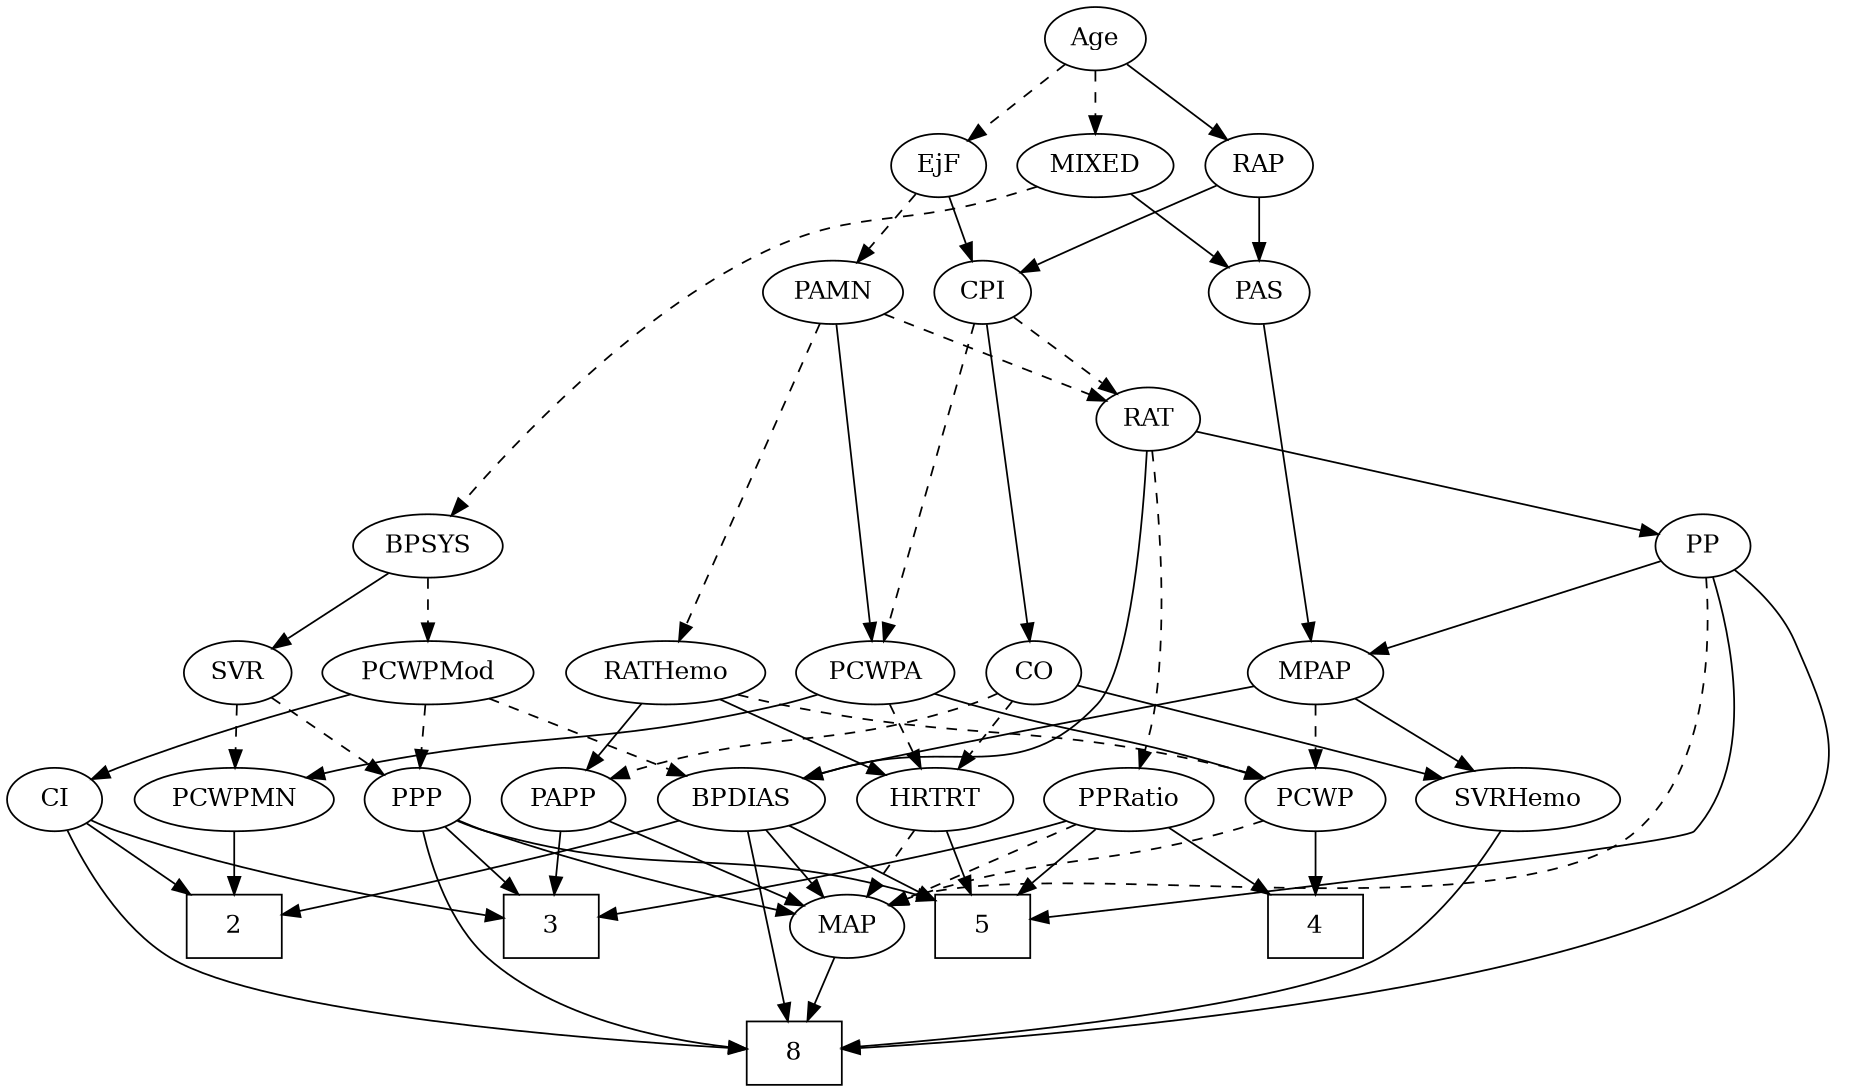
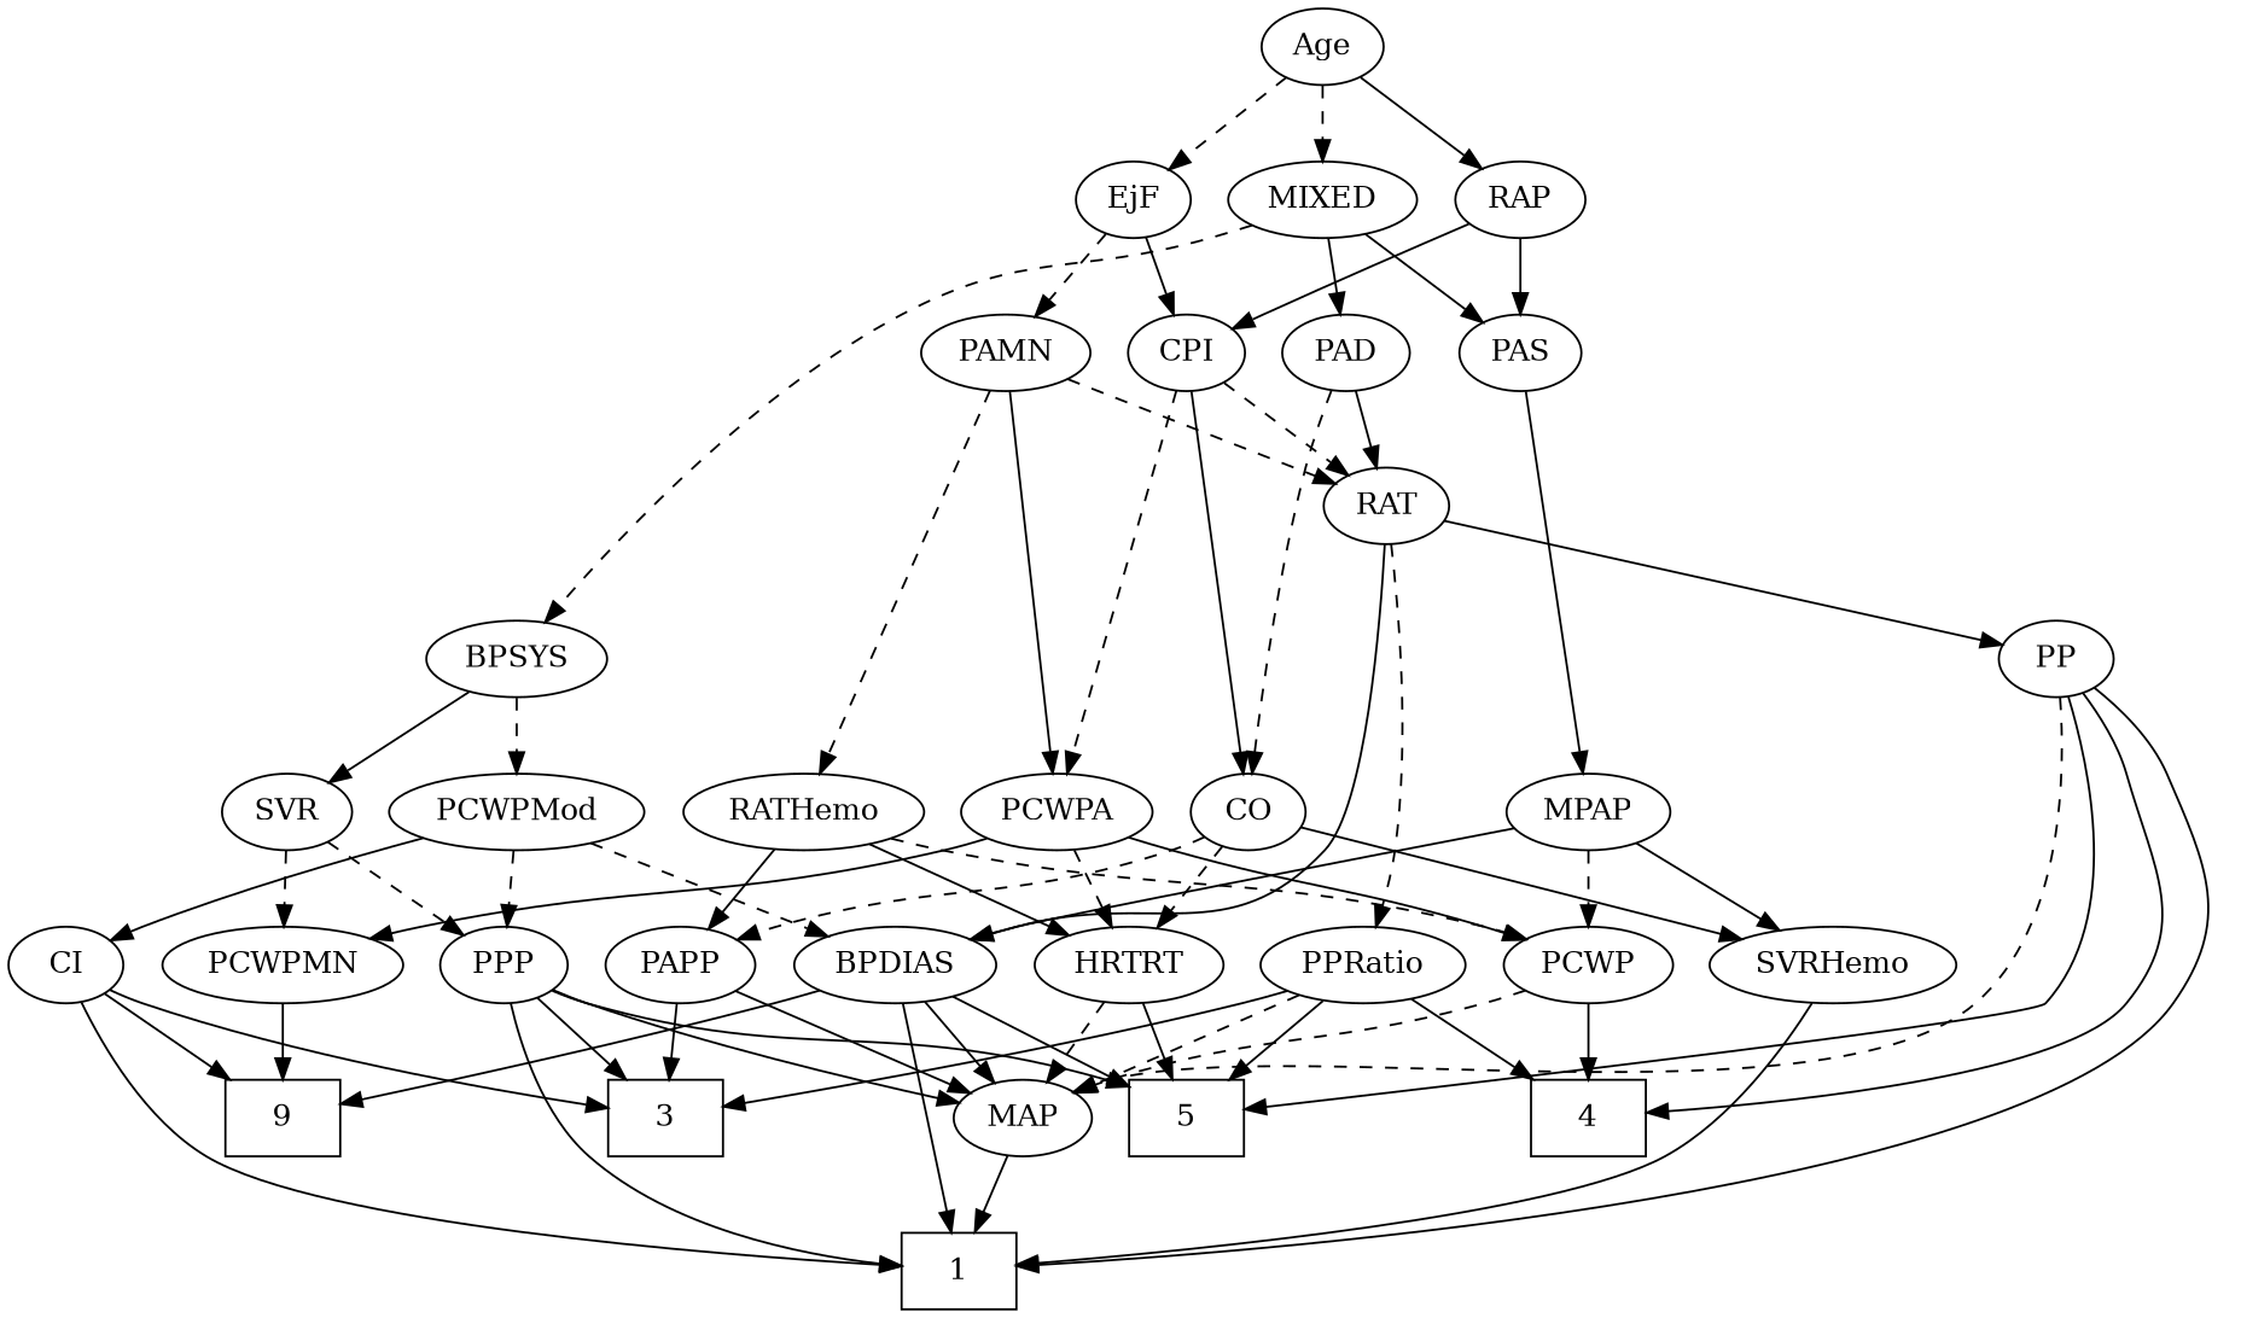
  strict digraph {
    fontname="DejaVu Serif"
    node [fontname="DejaVu Serif"]
    edge [fontname="DejaVu Serif" style=solid]
-   1 [height=0.5 shape=box width=0.75 label=8]
-   2 [height=0.5 shape=box width=0.75]
+   1 [height=0.5 shape=box width=0.75]
+   2 [height=0.5 shape=box width=0.75 label=9]
    3 [height=0.5 shape=box width=0.75]
    4 [height=0.5 shape=box width=0.75]
    5 [height=0.5 shape=box width=0.75]
    Age [height=0.5 width=0.75]
    EjF [height=0.5 width=0.75]
    RAP [height=0.5 width=0.77632]
    MIXED [height=0.5 width=1.1193]
    PAMN [height=0.5 width=1.011]
    CPI [height=0.5 width=0.75]
    PAS [height=0.5 width=0.75]
    BPSYS [height=0.5 width=1.0471]
+   PAD [height=0.5 width=0.79437]
    RAT [height=0.5 width=0.75827]
    RATHemo [height=0.5 width=1.3721]
    PCWPA [height=0.5 width=1.1555]
    CO [height=0.5 width=0.75]
    MPAP [height=0.5 width=0.97491]
    SVR [height=0.5 width=0.77632]
    PCWPMod [height=0.5 width=1.4443]
    BPDIAS [height=0.5 width=1.1735]
    PP [height=0.5 width=0.75]
    PPRatio [height=0.5 width=1.1013]
    PCWP [height=0.5 width=0.97491]
    PAPP [height=0.5 width=0.88464]
    HRTRT [height=0.5 width=1.1013]
    PCWPMN [height=0.5 width=1.3902]
    SVRHemo [height=0.5 width=1.3902]
    PPP [height=0.5 width=0.75]
    CI [height=0.5 width=0.75]
    MAP [height=0.5 width=0.84854]
    Age -> EjF [style=dashed]
    Age -> RAP
    Age -> MIXED [style=dashed]
    EjF -> PAMN [style=dashed]
    EjF -> CPI
    RAP -> CPI
    RAP -> PAS
    MIXED -> PAS
    MIXED -> BPSYS [style=dashed]
+   MIXED -> PAD
    PAMN -> RAT [style=dashed]
    PAMN -> RATHemo [style=dashed]
    PAMN -> PCWPA
    CPI -> RAT [style=dashed]
    CPI -> PCWPA [style=dashed]
    CPI -> CO
    PAS -> MPAP
    BPSYS -> SVR
    BPSYS -> PCWPMod [style=dashed]
+   PAD -> RAT
+   PAD -> CO [style=dashed]
    RAT -> BPDIAS
    RAT -> PP
    RAT -> PPRatio [style=dashed]
    RATHemo -> PCWP [style=dashed]
    RATHemo -> PAPP
    RATHemo -> HRTRT
    PCWPA -> PCWP
    PCWPA -> HRTRT [style=dashed]
    PCWPA -> PCWPMN
    CO -> PAPP [style=dashed]
    CO -> HRTRT [style=dashed]
    CO -> SVRHemo
    MPAP -> BPDIAS
    MPAP -> PCWP [style=dashed]
    MPAP -> SVRHemo
    SVR -> PCWPMN [style=dashed]
    SVR -> PPP [style=dashed]
    PCWPMod -> BPDIAS [style=dashed]
    PCWPMod -> PPP [style=dashed]
    PCWPMod -> CI
    BPDIAS -> 1
    BPDIAS -> 2
    BPDIAS -> 5
    BPDIAS -> MAP
    PP -> 1
-   PP -> MPAP
+   PP -> 4
    PP -> 5
    PP -> MAP [style=dashed]
    PPRatio -> 3
    PPRatio -> 4
    PPRatio -> 5
    PPRatio -> MAP [style=dashed]
    PCWP -> 4
    PCWP -> MAP [style=dashed]
    PAPP -> 3
    PAPP -> MAP
    HRTRT -> 5
    HRTRT -> MAP [style=dashed]
    PCWPMN -> 2
    SVRHemo -> 1
    PPP -> 1
    PPP -> 3
    PPP -> 5
    PPP -> MAP
    CI -> 1
    CI -> 2
    CI -> 3
    MAP -> 1
  }
